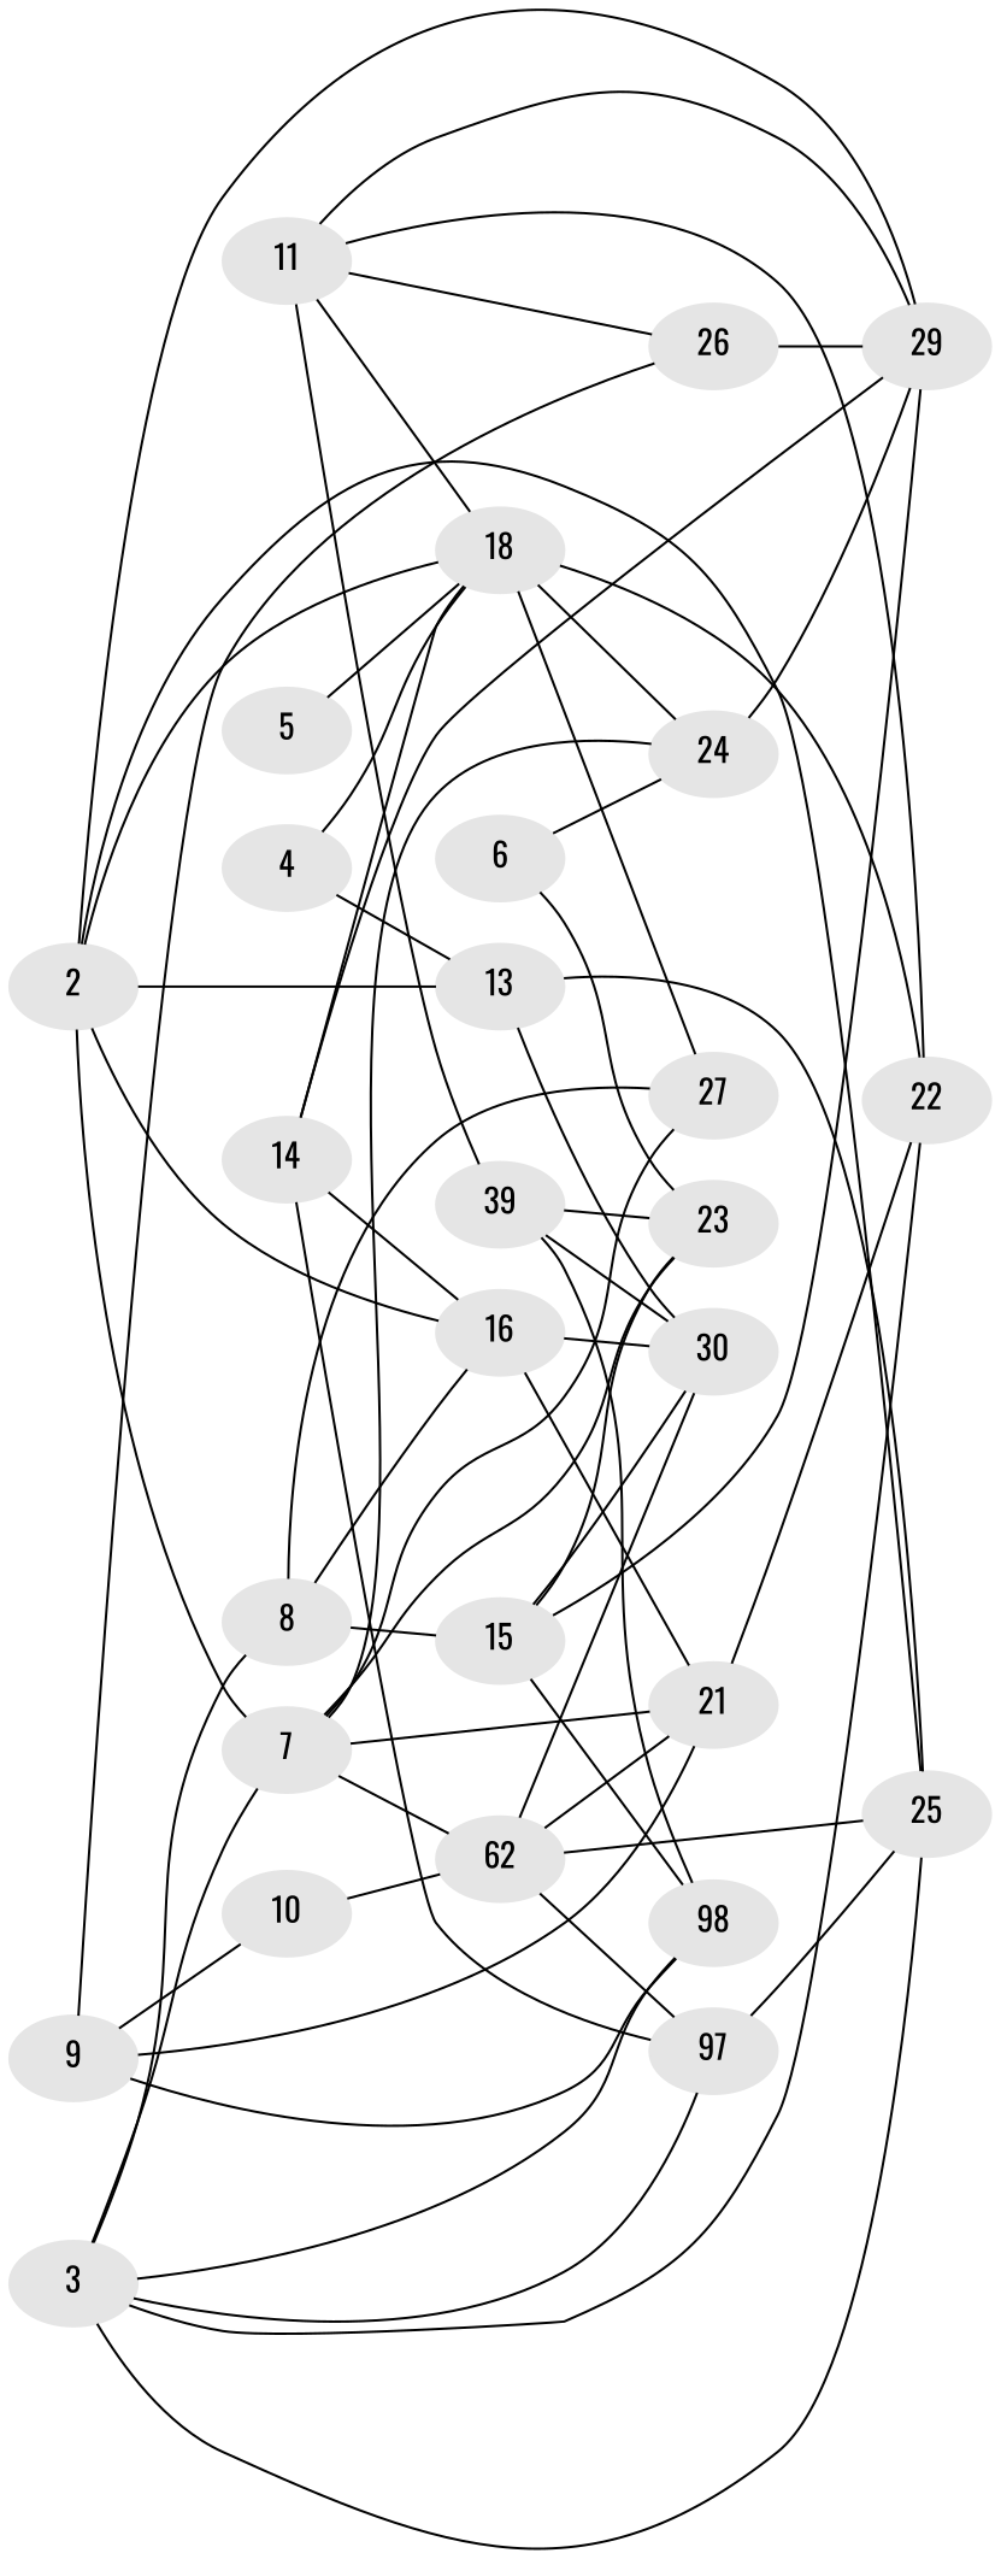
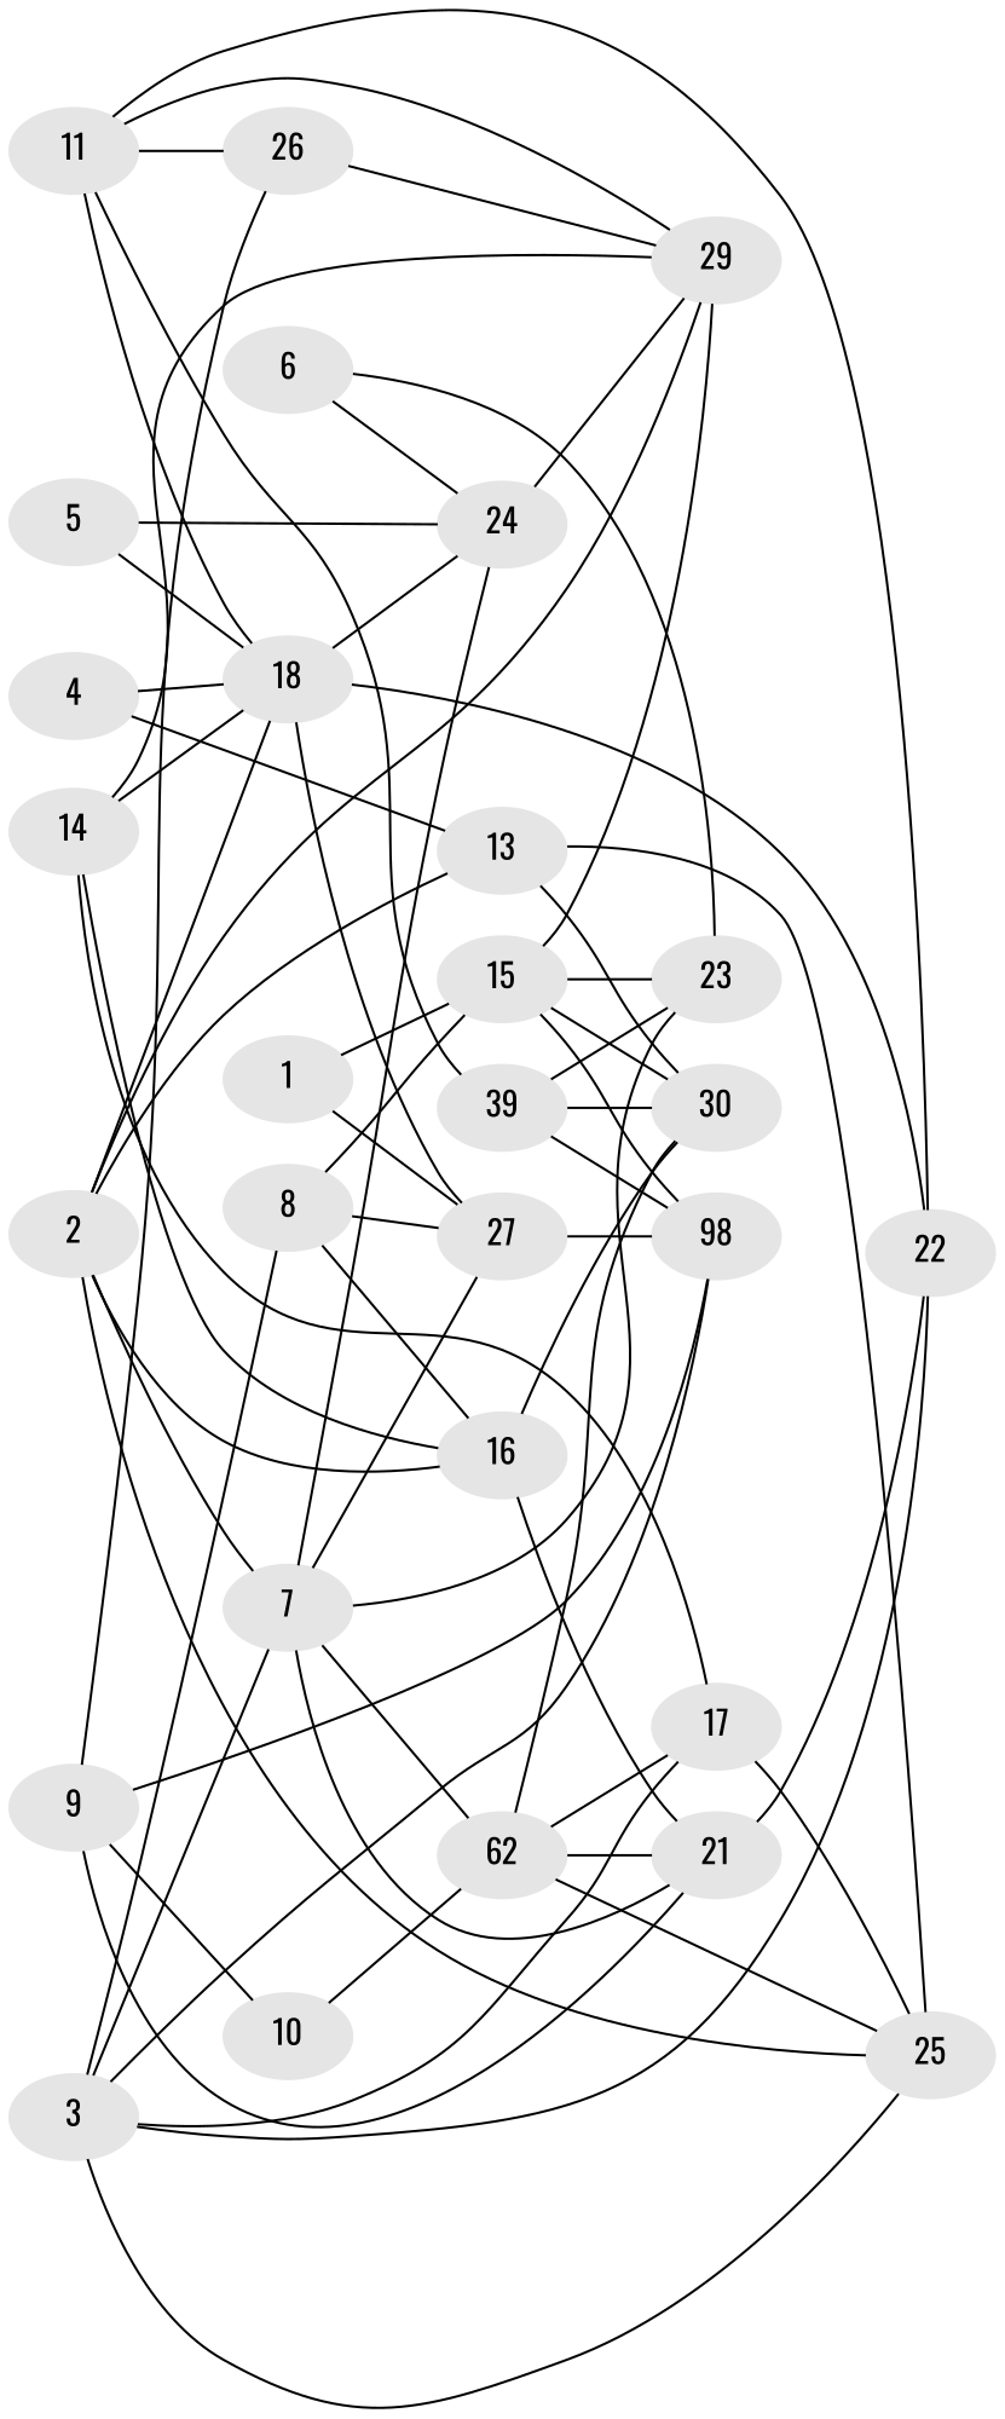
  graph {
    fontname=Oswald
    rankdir=LR
    node [color=gray90 fontname=Oswald style=filled]
    edge [fontname=Oswald weight=1.0]
+   1
    15
    27
    29
    n5 [label=98]
    23
    30
    2
    7
    13
    16
    18
    25
    24
    n15 [label=62]
    21
    22
    3
    8
-   17 [label=97]
+   17
    4
    5
    6
    9
    10
    26
    11
    n28 [label=39]
    14
+   1 -- 15
+   1 -- 27
    15 -- 29
    15 -- n5 [weight=2.0]
    15 -- 23
    15 -- 30
+   27 -- n5
    2 -- 29
    2 -- 7
    2 -- 13 [weight=2.0]
    2 -- 16 [weight=2.0]
    2 -- 18
    2 -- 25
    7 -- 27
    7 -- 23
    7 -- 24
    7 -- n15 [weight=2.0]
    7 -- 21
    13 -- 30
    13 -- 25 [weight=2.0]
    16 -- 30
    16 -- 21
    18 -- 27 [weight=2.0]
    18 -- 24 [weight=2.0]
    18 -- 22
    24 -- 29
    n15 -- 30
    n15 -- 25 [weight=2.0]
    n15 -- 21
    n15 -- 17 [weight=2.0]
    21 -- 22
    3 -- n5
    3 -- 7
    3 -- 25
    3 -- 22
    3 -- 8
    3 -- 17
    8 -- 15 [weight=2.0]
    8 -- 27
    8 -- 16
    17 -- 25
    4 -- 13
    4 -- 18
    5 -- 18
+   5 -- 24
    6 -- 23
    6 -- 24
    9 -- n5 [weight=2.0]
    9 -- 21 [weight=2.0]
    9 -- 10
    9 -- 26
    10 -- n15
    26 -- 29 [weight=2.0]
    11 -- 29
    11 -- 18
    11 -- 22
    11 -- 26
    11 -- n28
    n28 -- n5
    n28 -- 23
    n28 -- 30
    14 -- 29
    14 -- 16
    14 -- 18
    14 -- 17
  }
